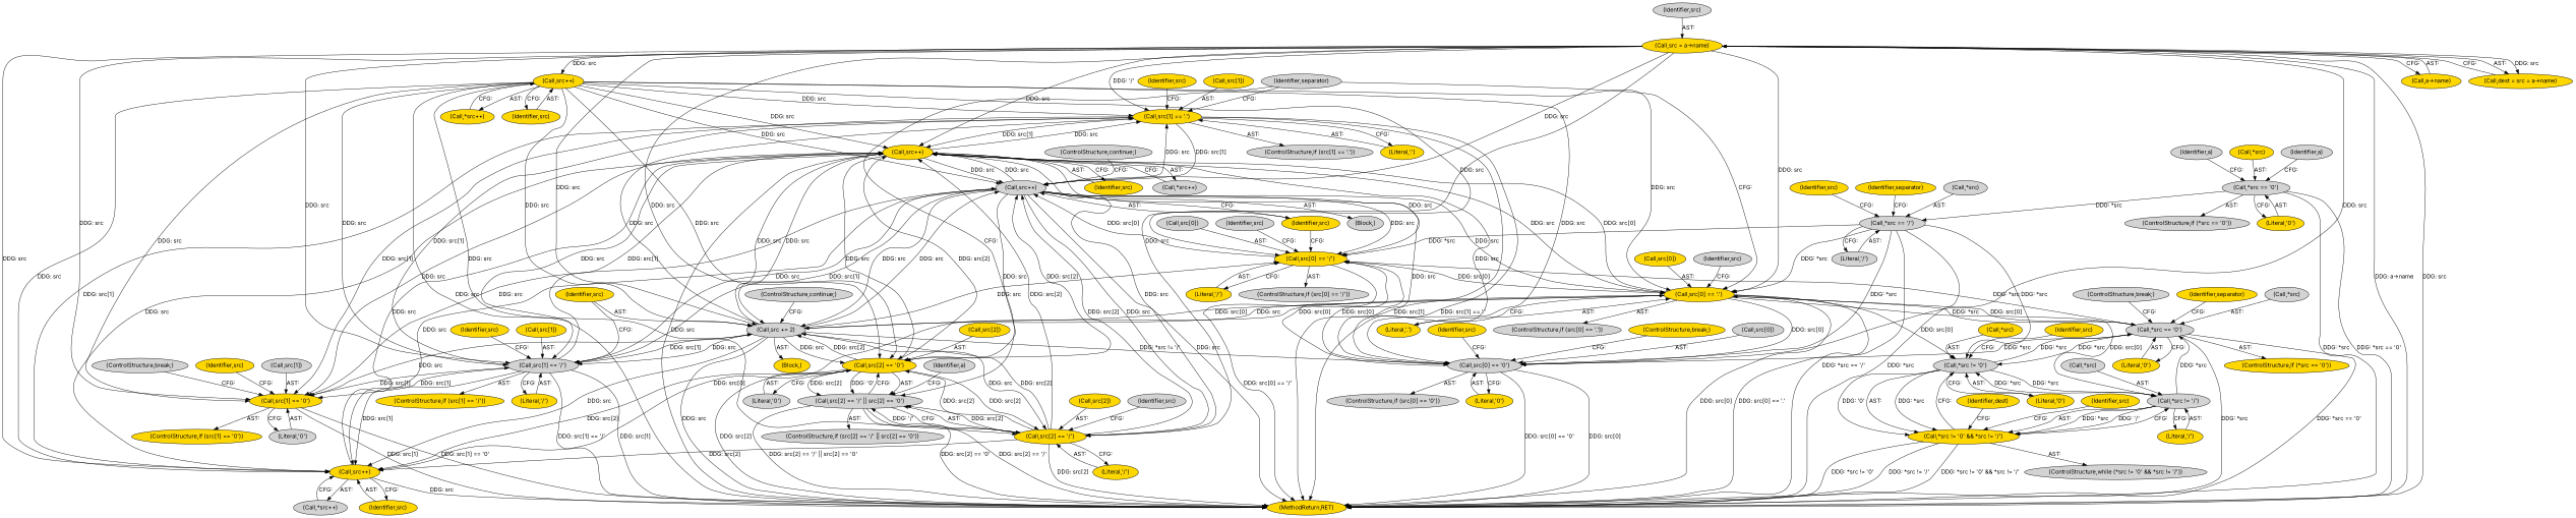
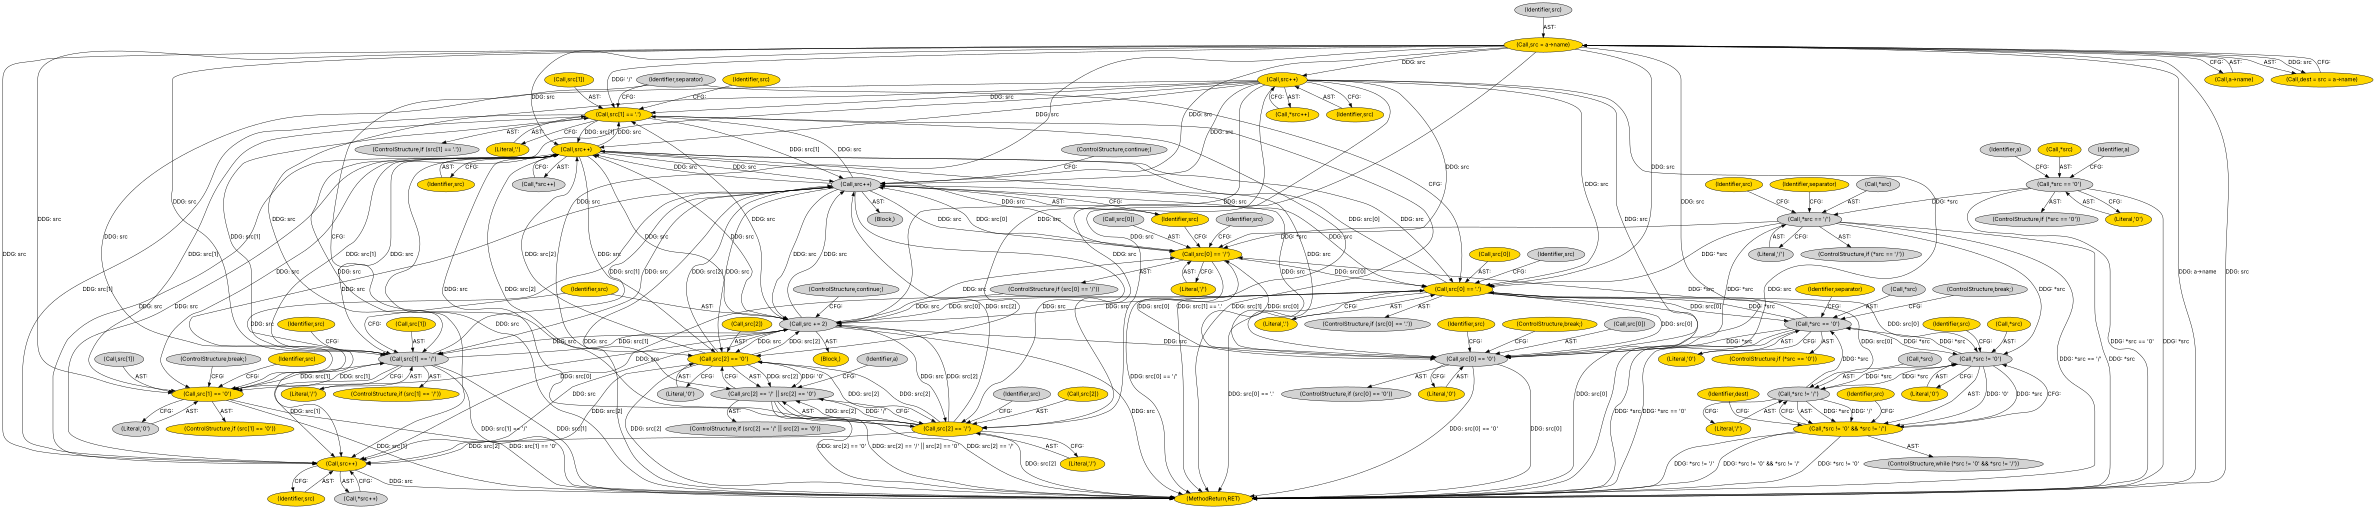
  digraph {
    fontname=Inter
    node [fillcolor=gold fontname=Inter style=filled]
    edge [fontname=Inter]
    n1 [label="(Call,src[1] == '.')"]
    n2 [label="(Call,src++)"]
    n3 [fillcolor=lightgrey label="(Call,src++)"]
    n4 [label="(Call,src[1] == '\0')"]
    n5 [label="(Call,src++)"]
    n6 [fillcolor=lightgrey label="(ControlStructure,if (src[1] == '.'))"]
    n7 [label="(Literal,'.')"]
    n8 [label="(MethodReturn,RET)"]
    n9 [label="(Call,src[2] == '/')"]
    n10 [label="(Call,src[0] == '/')"]
    n11 [fillcolor=lightgrey label="(Call,src[0] == '\0')"]
    n12 [label="(Call,src[0] == '.')"]
    n13 [fillcolor=lightgrey label="(Call,src += 2)"]
    n14 [fillcolor=lightgrey label="(Call,src[1] == '/')"]
    n15 [label="(Call,src[2] == '\0')"]
    n16 [label="(Identifier,src)"]
    n17 [fillcolor=lightgrey label="(Call,*src++)"]
    n18 [label="(Identifier,src)"]
    n19 [fillcolor=lightgrey label="(Block,)"]
    n20 [label="(ControlStructure,if (src[1] == '\0'))"]
    n21 [fillcolor=lightgrey label="(Literal,'\0')"]
    n22 [label="(Identifier,src)"]
    n23 [fillcolor=lightgrey label="(Call,*src++)"]
    n24 [label="(Call,src = a->name)"]
    n25 [label="(Call,src++)"]
    n26 [label="(Call,a->name)"]
    n27 [label="(Call,dest = src = a->name)"]
    n28 [label="(Call,*src++)"]
    n29 [label="(Identifier,src)"]
    n30 [fillcolor=lightgrey label="(Call,src[2] == '/' || src[2] == '\0')"]
    n31 [label="(Literal,'/')"]
    n32 [fillcolor=lightgrey label="(ControlStructure,if (src[0] == '/'))"]
    n33 [label="(Literal,'/')"]
    n34 [label="(Literal,'\0')"]
    n35 [fillcolor=lightgrey label="(ControlStructure,if (src[0] == '\0'))"]
    n36 [fillcolor=lightgrey label="(Call,*src == '\0')"]
    n37 [fillcolor=lightgrey label="(Call,*src != '\0')"]
    n38 [fillcolor=lightgrey label="(Call,*src != '/')"]
    n39 [label="(Literal,'.')"]
    n40 [fillcolor=lightgrey label="(ControlStructure,if (src[0] == '.'))"]
    n41 [label="(Block,)"]
    n42 [label="(ControlStructure,if (src[1] == '/'))"]
    n43 [label="(Literal,'/')"]
    n44 [fillcolor=lightgrey label="(Literal,'\0')"]
    n45 [fillcolor=lightgrey label="(ControlStructure,if (src[2] == '/' || src[2] == '\0'))"]
    n46 [label="(ControlStructure,if (*src == '\0'))"]
    n47 [label="(Literal,'\0')"]
    n48 [label="(Call,*src != '\0' && *src != '/')"]
    n49 [label="(Literal,'\0')"]
    n50 [label="(Literal,'/')"]
    n51 [fillcolor=lightgrey label="(ControlStructure,while (*src != '\0' && *src != '/'))"]
    n52 [fillcolor=lightgrey label="(Call,*src == '/')"]
    n53 [fillcolor=lightgrey label="(Literal,'/')"]
+   n54 [fillcolor=lightgrey label="(ControlStructure,if (*src == '/'))"]
    n55 [fillcolor=lightgrey label="(Call,*src == '\0')"]
    n56 [fillcolor=lightgrey label="(ControlStructure,if (*src == '\0'))"]
    n57 [label="(Literal,'\0')"]
    n58 [label="(Call,src[0])"]
    n59 [fillcolor=lightgrey label="(ControlStructure,break;)"]
    n60 [label="(Call,src[2])"]
    n61 [label="(Identifier,src)"]
    n62 [fillcolor=lightgrey label="(ControlStructure,break;)"]
    n63 [fillcolor=lightgrey label="(Call,src[0])"]
    n64 [fillcolor=lightgrey label="(Identifier,a)"]
    n65 [label="(Identifier,src)"]
    n66 [fillcolor=lightgrey label="(Identifier,src)"]
    n67 [fillcolor=lightgrey label="(ControlStructure,continue;)"]
    n68 [label="(Identifier,src)"]
    n69 [fillcolor=lightgrey label="(Identifier,src)"]
    n70 [fillcolor=lightgrey label="(Identifier,a)"]
    n71 [label="(Call,*src)"]
    n72 [label="(Identifier,separator)"]
    n73 [label="(Identifier,separator)"]
    n74 [label="(Identifier,dest)"]
    n75 [fillcolor=lightgrey label="(ControlStructure,continue;)"]
    n76 [fillcolor=lightgrey label="(Call,*src)"]
    n77 [fillcolor=lightgrey label="(Call,*src)"]
    n78 [fillcolor=lightgrey label="(Identifier,src)"]
    n79 [fillcolor=lightgrey label="(Identifier,a)"]
    n80 [label="(Identifier,src)"]
    n81 [label="(Identifier,src)"]
    n82 [label="(ControlStructure,break;)"]
    n83 [label="(Identifier,src)"]
    n84 [label="(Identifier,src)"]
    n85 [fillcolor=lightgrey label="(Call,src[1])"]
    n86 [label="(Call,src[1])"]
    n87 [fillcolor=lightgrey label="(Call,*src)"]
    n88 [fillcolor=lightgrey label="(Identifier,separator)"]
    n89 [label="(Identifier,src)"]
    n90 [fillcolor=lightgrey label="(Call,src[0])"]
    n91 [label="(Call,*src)"]
    n92 [label="(Call,src[2])"]
    n93 [fillcolor=lightgrey label="(Identifier,src)"]
    n94 [label="(Call,src[1])"]
    n1 -> n2 [label="DDG: src[1]"]
    n1 -> n3 [label="DDG: src[1]"]
    n1 -> n4 [label="DDG: src[1]"]
    n1 -> n5 [label="DDG: src[1]"]
    n1 -> n6 [label="AST: "]
    n1 -> n7 [label="CFG: "]
    n1 -> n8 [label="DDG: src[1]"]
    n1 -> n8 [label="DDG: src[1] == '.'"]
    n2 -> n1 [label="DDG: src"]
    n2 -> n3 [label="DDG: src"]
    n2 -> n4 [label="DDG: src"]
    n2 -> n5 [label="DDG: src"]
    n2 -> n8 [label="DDG: src"]
    n2 -> n9 [label="DDG: src"]
    n2 -> n10 [label="DDG: src"]
    n2 -> n11 [label="DDG: src"]
    n2 -> n12 [label="DDG: src"]
    n2 -> n13 [label="DDG: src"]
    n2 -> n14 [label="DDG: src"]
    n2 -> n15 [label="DDG: src"]
    n2 -> n16 [label="CFG: "]
    n2 -> n17 [label="AST: "]
    n3 -> n1 [label="DDG: src"]
    n3 -> n2 [label="DDG: src"]
    n3 -> n4 [label="DDG: src"]
    n3 -> n5 [label="DDG: src"]
    n3 -> n8 [label="DDG: src"]
    n3 -> n9 [label="DDG: src"]
    n3 -> n10 [label="DDG: src"]
    n3 -> n11 [label="DDG: src"]
    n3 -> n12 [label="DDG: src"]
    n3 -> n13 [label="DDG: src"]
    n3 -> n14 [label="DDG: src"]
    n3 -> n15 [label="DDG: src"]
    n3 -> n18 [label="CFG: "]
    n3 -> n19 [label="AST: "]
    n4 -> n8 [label="DDG: src[1]"]
    n4 -> n8 [label="DDG: src[1] == '\0'"]
    n4 -> n14 [label="DDG: src[1]"]
    n4 -> n20 [label="AST: "]
    n4 -> n21 [label="CFG: "]
    n5 -> n2 [label="DDG: src"]
    n5 -> n8 [label="DDG: src"]
    n5 -> n22 [label="CFG: "]
    n5 -> n23 [label="AST: "]
    n7 -> n1 [label="AST: "]
    n9 -> n2 [label="DDG: src[2]"]
    n9 -> n3 [label="DDG: src[2]"]
    n9 -> n5 [label="DDG: src[2]"]
    n9 -> n8 [label="DDG: src[2]"]
    n9 -> n13 [label="DDG: src[2]"]
    n9 -> n15 [label="DDG: src[2]"]
    n9 -> n30 [label="AST: "]
    n9 -> n30 [label="DDG: src[2]"]
    n9 -> n30 [label="DDG: '/'"]
    n9 -> n31 [label="CFG: "]
    n10 -> n3 [label="DDG: src[0]"]
    n10 -> n8 [label="DDG: src[0] == '/'"]
    n10 -> n11 [label="DDG: src[0]"]
    n10 -> n12 [label="DDG: src[0]"]
    n10 -> n32 [label="AST: "]
    n10 -> n33 [label="CFG: "]
    n11 -> n8 [label="DDG: src[0] == '\0'"]
    n11 -> n8 [label="DDG: src[0]"]
    n11 -> n10 [label="DDG: src[0]"]
    n11 -> n34 [label="CFG: "]
    n11 -> n35 [label="AST: "]
    n12 -> n2 [label="DDG: src[0]"]
    n12 -> n5 [label="DDG: src[0]"]
    n12 -> n8 [label="DDG: src[0] == '.'"]
    n12 -> n8 [label="DDG: src[0]"]
    n12 -> n11 [label="DDG: src[0]"]
    n12 -> n13 [label="DDG: src[0]"]
    n12 -> n36 [label="DDG: src[0]"]
    n12 -> n37 [label="DDG: src[0]"]
    n12 -> n38 [label="DDG: src[0]"]
    n12 -> n39 [label="CFG: "]
    n12 -> n40 [label="AST: "]
    n13 -> n1 [label="DDG: src"]
    n13 -> n2 [label="DDG: src"]
    n13 -> n3 [label="DDG: src"]
    n13 -> n4 [label="DDG: src"]
    n13 -> n5 [label="DDG: src"]
    n13 -> n8 [label="DDG: src"]
    n13 -> n9 [label="DDG: src"]
    n13 -> n10 [label="DDG: src"]
-   n13 -> n11 [label="DDG: *src != '/'"]
+   n13 -> n11 [label="DDG: src"]
    n13 -> n12 [label="DDG: src"]
    n13 -> n14 [label="DDG: src"]
    n13 -> n15 [label="DDG: src"]
    n13 -> n41 [label="AST: "]
    n14 -> n1 [label="DDG: src[1]"]
    n14 -> n2 [label="DDG: src[1]"]
    n14 -> n3 [label="DDG: src[1]"]
    n14 -> n4 [label="DDG: src[1]"]
    n14 -> n5 [label="DDG: src[1]"]
    n14 -> n8 [label="DDG: src[1] == '/'"]
    n14 -> n8 [label="DDG: src[1]"]
    n14 -> n13 [label="DDG: src[1]"]
    n14 -> n42 [label="AST: "]
    n14 -> n43 [label="CFG: "]
    n15 -> n2 [label="DDG: src[2]"]
    n15 -> n3 [label="DDG: src[2]"]
    n15 -> n5 [label="DDG: src[2]"]
    n15 -> n8 [label="DDG: src[2]"]
    n15 -> n9 [label="DDG: src[2]"]
    n15 -> n13 [label="DDG: src[2]"]
    n15 -> n30 [label="AST: "]
    n15 -> n30 [label="DDG: src[2]"]
    n15 -> n30 [label="DDG: '\0'"]
    n15 -> n44 [label="CFG: "]
    n16 -> n2 [label="AST: "]
    n17 -> n2 [label="CFG: "]
    n18 -> n3 [label="AST: "]
    n18 -> n10 [label="CFG: "]
    n21 -> n4 [label="AST: "]
    n22 -> n5 [label="AST: "]
    n23 -> n5 [label="CFG: "]
    n24 -> n1 [label="DDG: '/'"]
    n24 -> n2 [label="DDG: src"]
    n24 -> n3 [label="DDG: src"]
    n24 -> n4 [label="DDG: src"]
    n24 -> n5 [label="DDG: src"]
    n24 -> n8 [label="DDG: a->name"]
    n24 -> n8 [label="DDG: src"]
    n24 -> n9 [label="DDG: src"]
    n24 -> n11 [label="DDG: src"]
    n24 -> n12 [label="DDG: src"]
-   n24 -> n13 [label="DDG: src"]
+   n32 -> n13 [label="DDG: src"]
    n24 -> n14 [label="DDG: src"]
    n24 -> n15 [label="DDG: src"]
    n24 -> n25 [label="DDG: src"]
    n24 -> n26 [label="CFG: "]
    n24 -> n27 [label="AST: "]
    n24 -> n27 [label="DDG: src"]
    n25 -> n1 [label="DDG: src"]
    n25 -> n2 [label="DDG: src"]
    n25 -> n3 [label="DDG: src"]
    n25 -> n4 [label="DDG: src"]
    n25 -> n5 [label="DDG: src"]
    n25 -> n8 [label="DDG: src"]
    n25 -> n9 [label="DDG: src"]
    n25 -> n10 [label="DDG: src"]
    n25 -> n11 [label="DDG: src"]
    n25 -> n12 [label="DDG: src"]
    n25 -> n13 [label="DDG: src"]
    n25 -> n14 [label="DDG: src"]
    n25 -> n15 [label="DDG: src"]
    n25 -> n28 [label="AST: "]
    n25 -> n29 [label="CFG: "]
    n26 -> n24 [label="AST: "]
    n27 -> n24 [label="CFG: "]
    n28 -> n25 [label="CFG: "]
    n29 -> n25 [label="AST: "]
    n30 -> n8 [label="DDG: src[2] == '/' || src[2] == '\0'"]
    n30 -> n8 [label="DDG: src[2] == '\0'"]
    n30 -> n8 [label="DDG: src[2] == '/'"]
    n30 -> n9 [label="CFG: "]
    n30 -> n15 [label="CFG: "]
    n30 -> n45 [label="AST: "]
    n31 -> n9 [label="AST: "]
    n33 -> n10 [label="AST: "]
    n34 -> n11 [label="AST: "]
    n36 -> n8 [label="DDG: *src"]
    n36 -> n8 [label="DDG: *src == '\0'"]
    n36 -> n10 [label="DDG: *src"]
    n36 -> n11 [label="DDG: *src"]
    n36 -> n12 [label="DDG: *src"]
    n36 -> n37 [label="DDG: *src"]
    n36 -> n46 [label="AST: "]
    n36 -> n47 [label="CFG: "]
    n37 -> n36 [label="DDG: *src"]
    n37 -> n38 [label="DDG: *src"]
    n37 -> n48 [label="AST: "]
    n37 -> n48 [label="DDG: *src"]
    n37 -> n48 [label="DDG: '\0'"]
    n37 -> n49 [label="CFG: "]
    n38 -> n36 [label="DDG: *src"]
    n38 -> n37 [label="DDG: *src"]
    n38 -> n48 [label="AST: "]
    n38 -> n48 [label="DDG: *src"]
    n38 -> n48 [label="DDG: '/'"]
    n38 -> n50 [label="CFG: "]
    n39 -> n12 [label="AST: "]
    n43 -> n14 [label="AST: "]
    n44 -> n15 [label="AST: "]
    n47 -> n36 [label="AST: "]
    n48 -> n8 [label="DDG: *src != '\0'"]
    n48 -> n8 [label="DDG: *src != '/'"]
    n48 -> n8 [label="DDG: *src != '\0' && *src != '/'"]
    n48 -> n37 [label="CFG: "]
    n48 -> n38 [label="CFG: "]
    n48 -> n51 [label="AST: "]
    n49 -> n37 [label="AST: "]
    n50 -> n38 [label="AST: "]
    n52 -> n8 [label="DDG: *src"]
    n52 -> n8 [label="DDG: *src == '/'"]
    n52 -> n10 [label="DDG: *src"]
    n52 -> n11 [label="DDG: *src"]
    n52 -> n12 [label="DDG: *src"]
    n52 -> n37 [label="DDG: *src"]
    n52 -> n53 [label="CFG: "]
+   n52 -> n54 [label="AST: "]
    n53 -> n52 [label="AST: "]
    n55 -> n8 [label="DDG: *src == '\0'"]
    n55 -> n8 [label="DDG: *src"]
    n55 -> n52 [label="DDG: *src"]
    n55 -> n56 [label="AST: "]
    n55 -> n57 [label="CFG: "]
    n57 -> n55 [label="AST: "]
    n58 -> n12 [label="AST: "]
    n59 -> n36 [label="CFG: "]
    n60 -> n9 [label="AST: "]
    n61 -> n37 [label="CFG: "]
    n62 -> n4 [label="CFG: "]
    n63 -> n10 [label="AST: "]
    n64 -> n55 [label="CFG: "]
    n65 -> n1 [label="CFG: "]
    n66 -> n10 [label="CFG: "]
    n67 -> n3 [label="CFG: "]
    n68 -> n14 [label="CFG: "]
    n69 -> n9 [label="CFG: "]
    n70 -> n30 [label="CFG: "]
    n71 -> n37 [label="AST: "]
    n72 -> n36 [label="CFG: "]
    n73 -> n52 [label="CFG: "]
    n74 -> n48 [label="CFG: "]
    n75 -> n13 [label="CFG: "]
    n76 -> n36 [label="AST: "]
    n77 -> n38 [label="AST: "]
    n78 -> n12 [label="CFG: "]
    n79 -> n55 [label="CFG: "]
    n80 -> n11 [label="CFG: "]
    n81 -> n48 [label="CFG: "]
    n82 -> n11 [label="CFG: "]
    n83 -> n13 [label="AST: "]
    n83 -> n14 [label="CFG: "]
    n84 -> n4 [label="CFG: "]
    n85 -> n4 [label="AST: "]
    n86 -> n14 [label="AST: "]
    n87 -> n52 [label="AST: "]
    n88 -> n1 [label="CFG: "]
    n88 -> n12 [label="CFG: "]
    n88 -> n30 [label="CFG: "]
    n89 -> n52 [label="CFG: "]
    n90 -> n11 [label="AST: "]
    n91 -> n55 [label="AST: "]
    n92 -> n15 [label="AST: "]
    n93 -> n24 [label="AST: "]
    n94 -> n1 [label="AST: "]
  }
